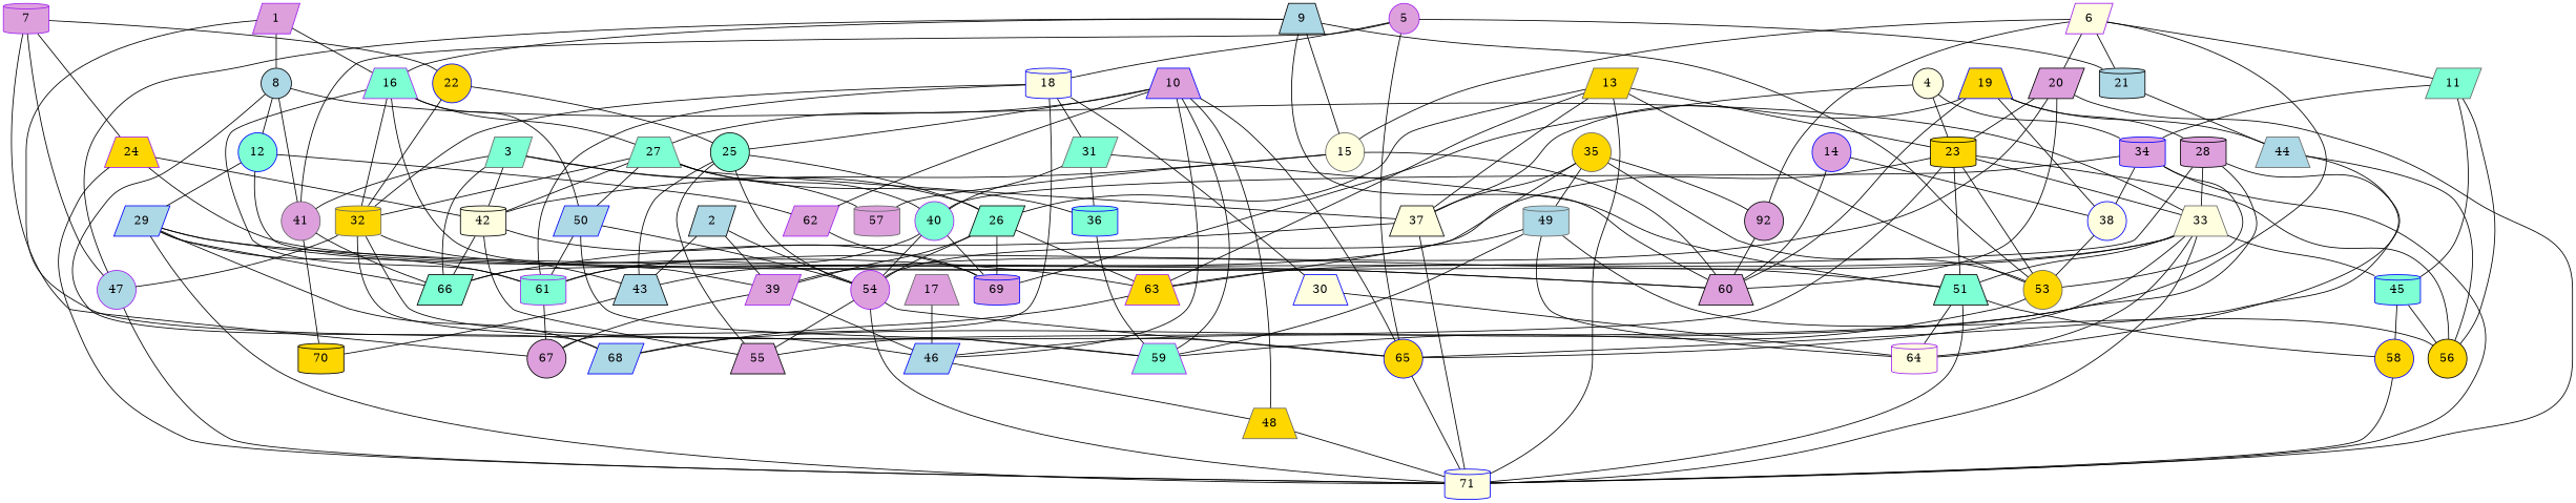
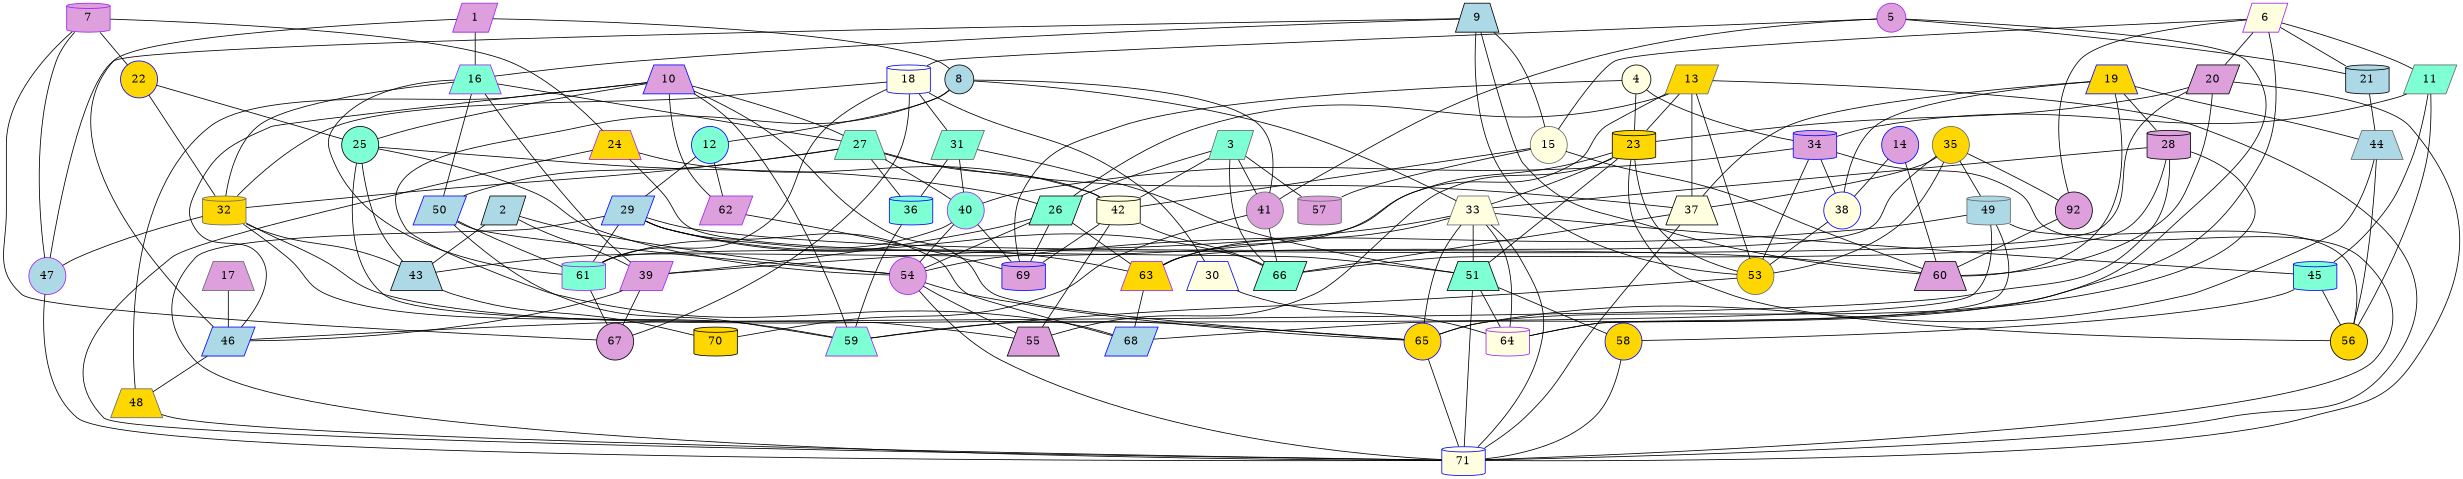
  graph {
    node [color=black fillcolor=plum shape=circle style=filled]
    edge [weight=1.0]
    1 [color=purple shape=parallelogram]
    8 [fillcolor=lightblue]
    16 [color=purple fillcolor=aquamarine shape=trapezium]
    46 [color=blue fillcolor=lightblue shape=parallelogram]
    41 [color=gray40]
    68 [color=blue fillcolor=lightblue shape=parallelogram]
    12 [color=blue fillcolor=aquamarine]
    33 [color=gray40 fillcolor=lightyellow shape=trapezium]
    39 [color=purple shape=parallelogram]
    27 [color=gray40 fillcolor=aquamarine shape=trapezium]
    32 [color=gray40 fillcolor=gold shape=cylinder]
    50 [color=blue fillcolor=lightblue shape=parallelogram]
    61 [color=purple fillcolor=aquamarine shape=cylinder]
    48 [color=gray40 fillcolor=gold shape=trapezium]
    2 [fillcolor=lightblue shape=parallelogram]
    43 [fillcolor=lightblue shape=trapezium]
    54 [color=purple]
    67
    70 [fillcolor=gold shape=cylinder]
    65 [color=blue fillcolor=gold]
    71 [color=blue fillcolor=lightyellow shape=cylinder]
    55 [shape=trapezium]
    3 [color=gray40 fillcolor=aquamarine shape=parallelogram]
    26 [fillcolor=aquamarine shape=parallelogram]
    42 [fillcolor=lightyellow shape=cylinder]
    57 [color=gray40 shape=cylinder]
    66 [fillcolor=aquamarine shape=parallelogram]
    69 [color=blue shape=cylinder]
    63 [color=purple fillcolor=gold shape=trapezium]
    4 [fillcolor=lightyellow]
    23 [fillcolor=gold shape=cylinder]
    34 [color=blue shape=cylinder]
    53 [color=gray40 fillcolor=gold]
    56 [fillcolor=gold]
    51 [fillcolor=aquamarine shape=trapezium]
    38 [color=blue fillcolor=lightyellow]
    40 [color=purple fillcolor=aquamarine]
    5 [color=purple]
    18 [color=blue fillcolor=lightyellow shape=cylinder]
    21 [fillcolor=lightblue shape=cylinder]
    30 [color=blue fillcolor=lightyellow shape=trapezium]
    31 [color=gray40 fillcolor=aquamarine shape=parallelogram]
    44 [color=gray40 fillcolor=lightblue shape=trapezium]
    6 [color=purple fillcolor=lightyellow shape=parallelogram]
    11 [color=gray40 fillcolor=aquamarine shape=parallelogram]
    15 [color=gray40 fillcolor=lightyellow]
    20 [shape=parallelogram]
    n48 [label=92]
    45 [color=blue fillcolor=aquamarine shape=cylinder]
    60 [shape=trapezium]
    7 [color=purple shape=cylinder]
    22 [color=blue fillcolor=gold]
    24 [color=purple fillcolor=gold shape=trapezium]
    47 [color=purple fillcolor=lightblue]
    25 [fillcolor=aquamarine]
    62 [color=purple shape=parallelogram]
    29 [color=blue fillcolor=lightblue shape=parallelogram]
    64 [color=purple fillcolor=lightyellow shape=cylinder]
    9 [fillcolor=lightblue shape=trapezium]
    59 [color=purple fillcolor=aquamarine shape=trapezium]
    10 [color=blue shape=trapezium]
    37 [fillcolor=lightyellow shape=trapezium]
    36 [color=blue fillcolor=aquamarine shape=cylinder]
    58 [color=blue fillcolor=gold]
    13 [color=gray40 fillcolor=gold shape=parallelogram]
    14 [color=blue]
    17 [color=gray40 shape=trapezium]
    19 [color=blue fillcolor=gold shape=trapezium]
    28 [shape=cylinder]
    35 [color=gray40 fillcolor=gold]
    49 [color=gray40 fillcolor=lightblue shape=cylinder]
    1 -- 8
    1 -- 16
    1 -- 46
    8 -- 41
    8 -- 68
    8 -- 12
    8 -- 33
    16 -- 39
    16 -- 27
    16 -- 32
    16 -- 50
    16 -- 61
    46 -- 48
    41 -- 70
    41 -- 66
-   12 -- 60
    12 -- 62
    12 -- 29
    33 -- 39
    33 -- 65
    33 -- 71
    33 -- 63
    33 -- 51
    33 -- 45
    33 -- 64
    39 -- 46
    39 -- 67
    27 -- 32
    27 -- 50
    27 -- 42
    27 -- 40
    27 -- 37
    27 -- 36
    32 -- 43
    32 -- 65
    32 -- 47
    32 -- 59
    50 -- 61 [weight=2.0]
    50 -- 54
    50 -- 59
    61 -- 67
    48 -- 71
    2 -- 39
    2 -- 43
    2 -- 54
    43 -- 70
    54 -- 65
    54 -- 71
    54 -- 55
    65 -- 71
    3 -- 41
    3 -- 26
    3 -- 42
    3 -- 57
    3 -- 66
    26 -- 39
    26 -- 54
    26 -- 69
    26 -- 63
    42 -- 55
    42 -- 66
    42 -- 69
    63 -- 68
    4 -- 69
    4 -- 23
    4 -- 34
    23 -- 33
    23 -- 43
    23 -- 55
    23 -- 53
    23 -- 56
    23 -- 51
    34 -- 71
    34 -- 53
    34 -- 38
    34 -- 40
    53 -- 59
    51 -- 71
    51 -- 64
    51 -- 58
    38 -- 53 [weight=2.0]
    40 -- 61
    40 -- 54
    40 -- 69
    5 -- 41
    5 -- 65
    5 -- 18
    5 -- 21
    18 -- 32
    18 -- 61
    18 -- 67
    18 -- 30
    18 -- 31
    21 -- 44
    30 -- 64
    31 -- 51
    31 -- 40
    31 -- 36
    44 -- 65
    44 -- 56
    6 -- 68
    6 -- 21
    6 -- 11
    6 -- 15
    6 -- 20
    6 -- n48
    11 -- 34
    11 -- 56
    11 -- 45
    15 -- 42
    15 -- 57
    15 -- 60
    20 -- 61
    20 -- 71
    20 -- 23
    20 -- 60
    n48 -- 60
    45 -- 56
    45 -- 58
    7 -- 67
    7 -- 22
    7 -- 24
    7 -- 47
    22 -- 32
    22 -- 25
    24 -- 71
    24 -- 42
    24 -- 51
    47 -- 71
    25 -- 43
    25 -- 54
    25 -- 55
    25 -- 26
    62 -- 69
    29 -- 68
    29 -- 61
    29 -- 71
    29 -- 66
    29 -- 63
    29 -- 60
    9 -- 16
    9 -- 53
    9 -- 15
    9 -- 60
    9 -- 47
    10 -- 46
    10 -- 27
    10 -- 48
    10 -- 65
    10 -- 25
    10 -- 62
    10 -- 59
    37 -- 71
    37 -- 66
    36 -- 59
    58 -- 71
    13 -- 71
    13 -- 26
    13 -- 63
    13 -- 23
    13 -- 53
    13 -- 37
    14 -- 38
    14 -- 60
    17 -- 46 [weight=2.0]
    19 -- 38
    19 -- 44
    19 -- 60
    19 -- 37
    19 -- 28
    28 -- 46
    28 -- 33
    28 -- 66
    28 -- 64
    35 -- 63
    35 -- 53
    35 -- n48
    35 -- 37
    35 -- 49
    49 -- 54
    49 -- 56
    49 -- 64
    49 -- 59
  }
